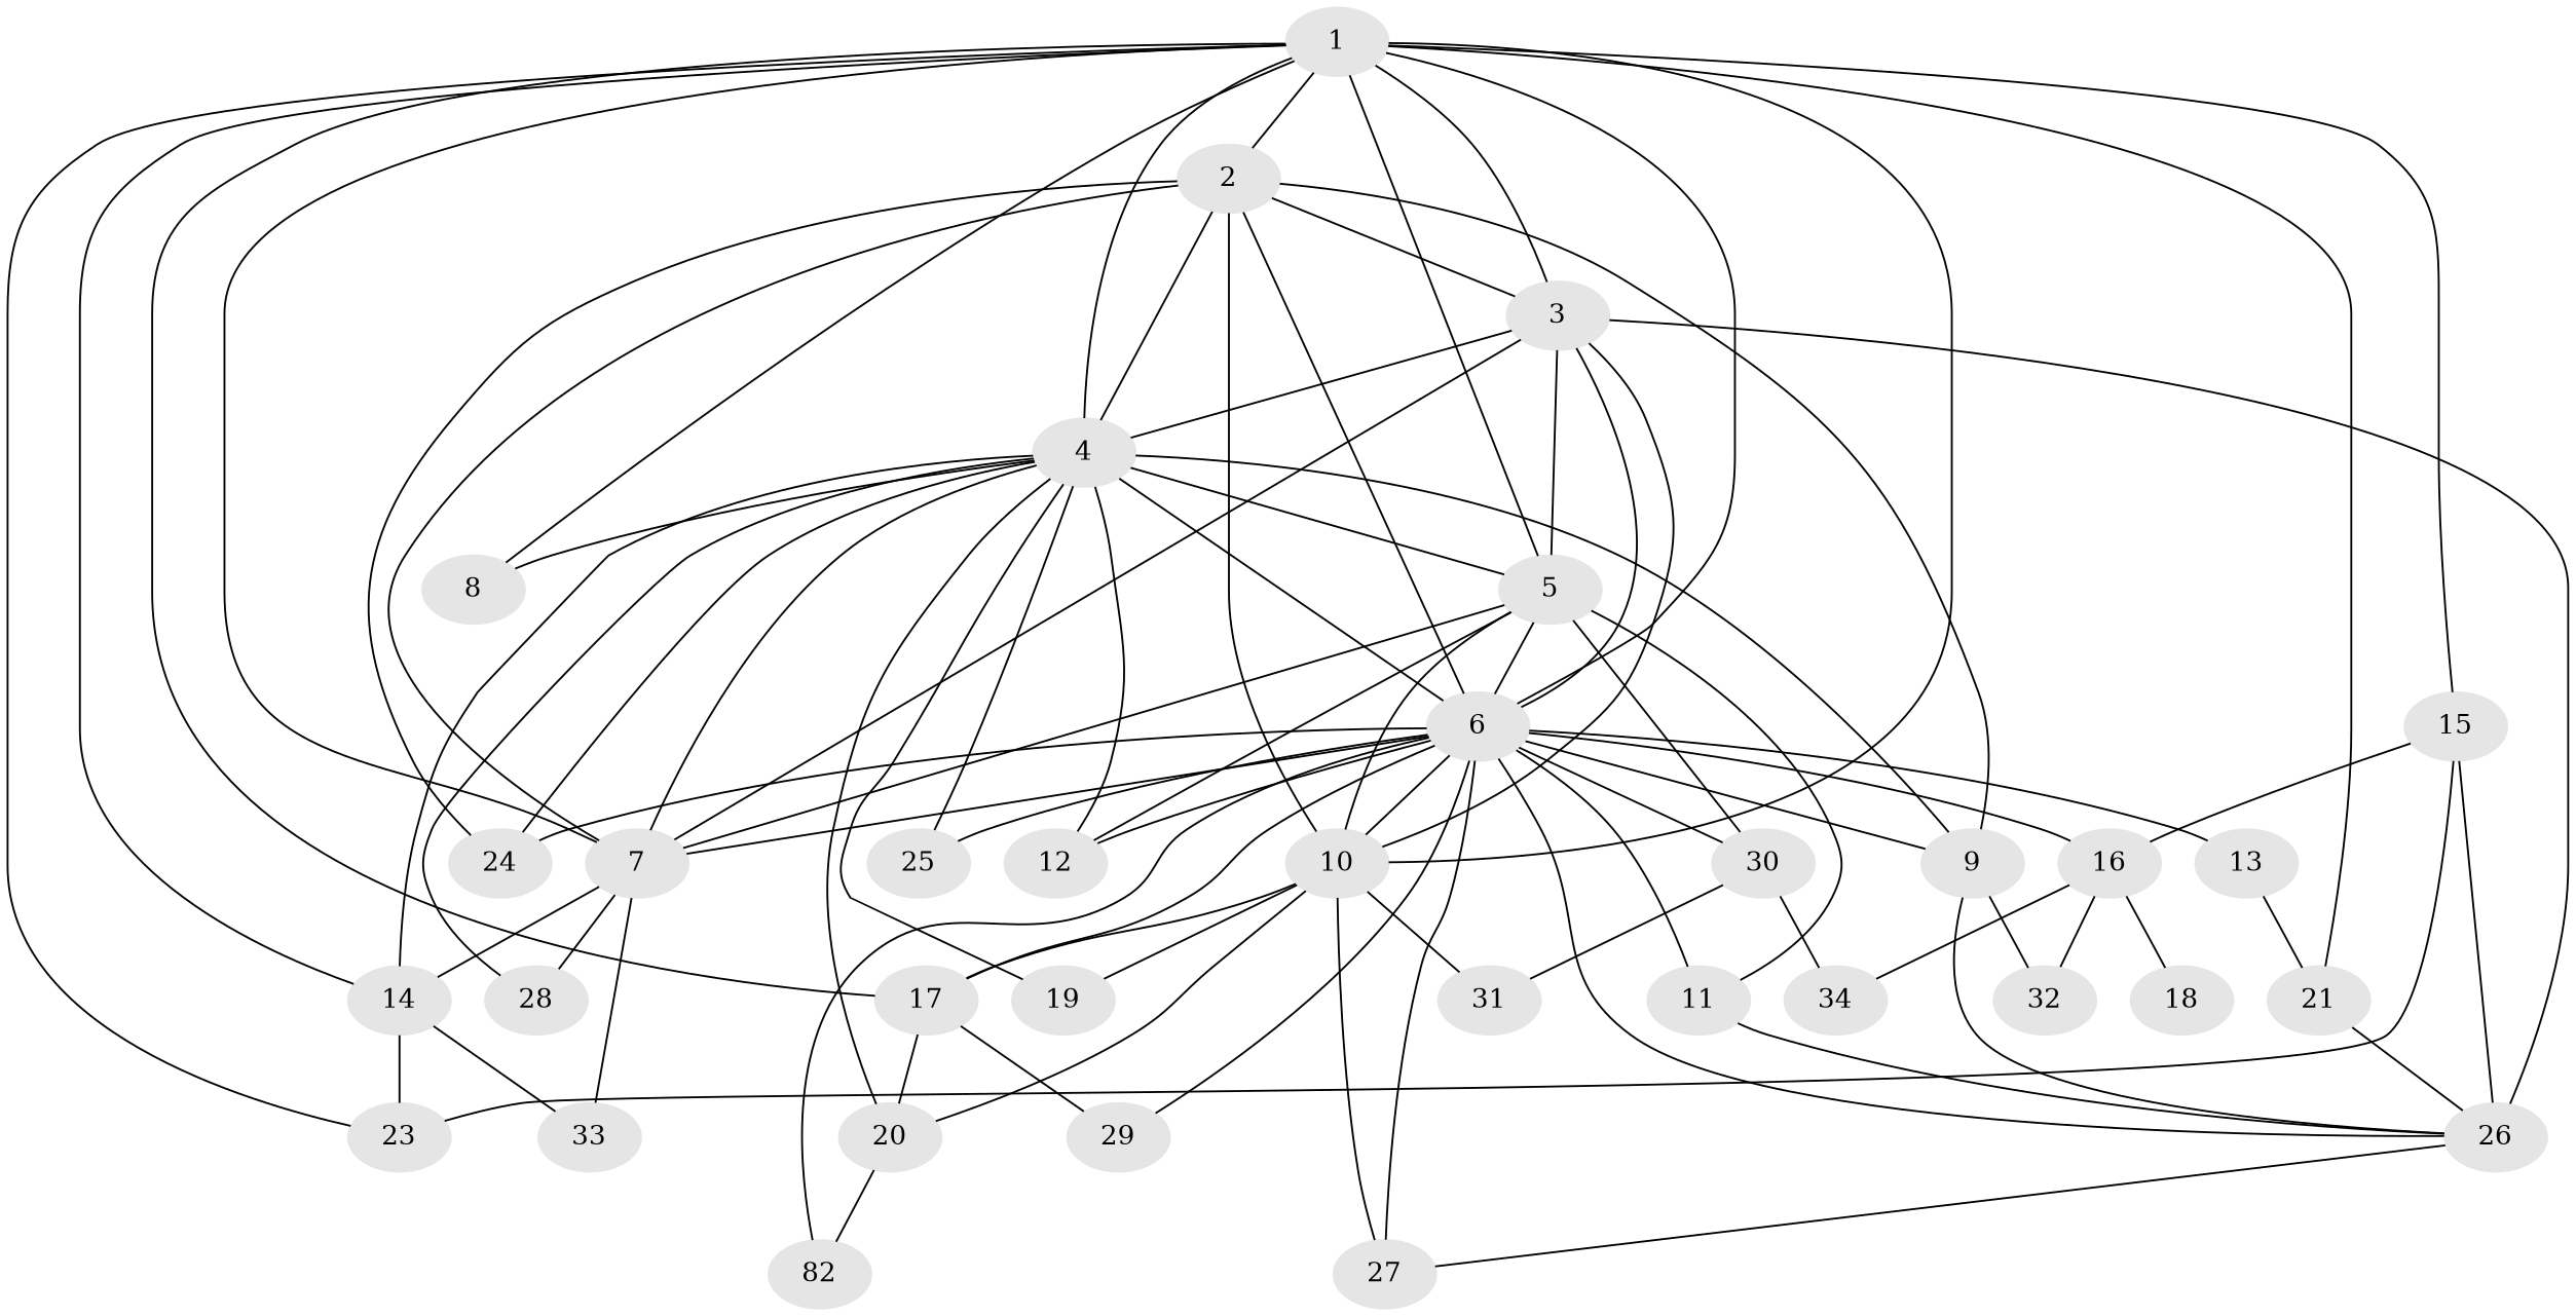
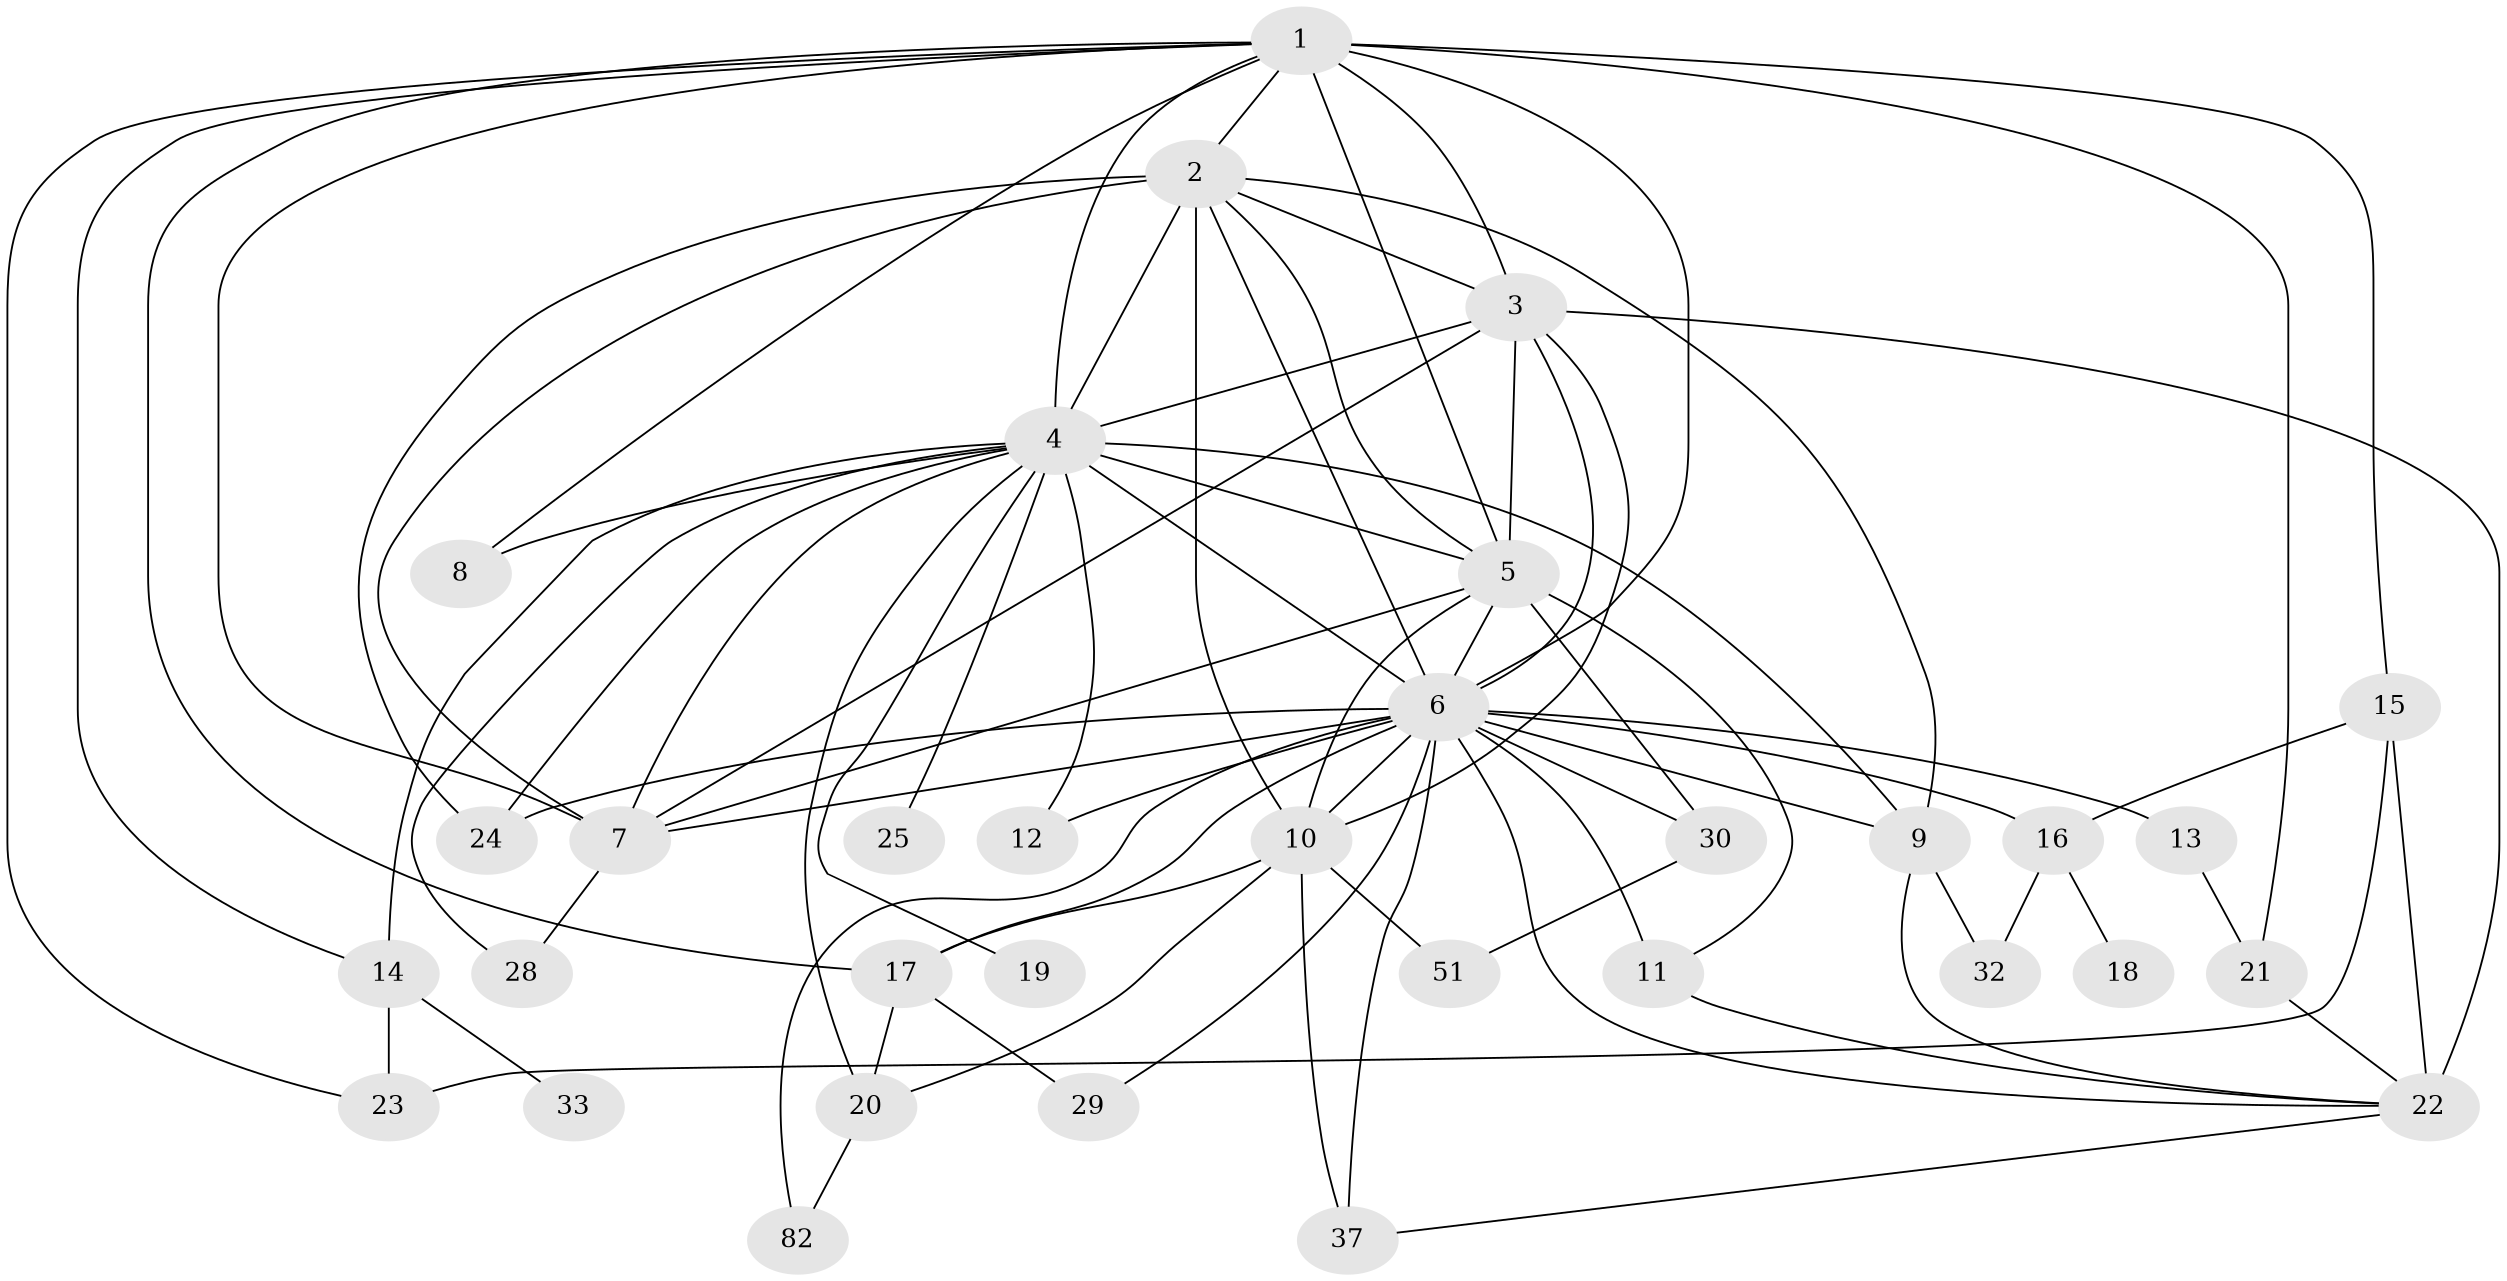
  graph {
    node [color=gray90 style=filled]
    edge [weight=1.0]
    1
    2
    3
    4
    5
    6
    7
    8
    10
    14
    15
    17
    21
    23
    9
    24
-   26
+   26 [label=22]
    12
    19
    20
    25
    28
    11
    30
    13
    16
    n27 [label=82]
-   27
+   27 [label=37]
    29
    33
-   31
+   31 [label=51]
    32
-   34
    18
    1 -- 2
    1 -- 3
    1 -- 4 [weight=2.0]
    1 -- 5
    1 -- 6 [weight=3.0]
    1 -- 7 [weight=2.0]
    1 -- 8
-   1 -- 10 [weight=2.0]
    1 -- 14
    1 -- 15
    1 -- 17
    1 -- 21
    1 -- 23
    2 -- 3
    2 -- 4 [weight=2.0]
-   12 -- 5
+   2 -- 5
    2 -- 6 [weight=3.0]
    2 -- 7 [weight=2.0]
    2 -- 10 [weight=12.0]
    2 -- 9
    2 -- 24
    3 -- 4 [weight=2.0]
    3 -- 5
    3 -- 6 [weight=3.0]
    3 -- 7 [weight=2.0]
    3 -- 10
    3 -- 26 [weight=7.0]
    4 -- 5 [weight=2.0]
    4 -- 6 [weight=4.0]
    4 -- 7 [weight=4.0]
    4 -- 8
    4 -- 14
    4 -- 9
    4 -- 24
    4 -- 12
    4 -- 19
    4 -- 20
    4 -- 25
    4 -- 28
    5 -- 6 [weight=2.0]
    5 -- 7 [weight=3.0]
    5 -- 10
    5 -- 11
    5 -- 30
    6 -- 7 [weight=4.0]
    6 -- 10 [weight=2.0]
    6 -- 17
    6 -- 9 [weight=2.0]
    6 -- 24
    6 -- 26 [weight=2.0]
    6 -- 12 [weight=2.0]
-   6 -- 25
    6 -- 11
    6 -- 30
    6 -- 13
    6 -- 16
    6 -- n27
    6 -- 27
    6 -- 29
-   7 -- 14 [weight=3.0]
    7 -- 28
-   7 -- 33
    10 -- 17
-   10 -- 19
    10 -- 20
    10 -- 27
    10 -- 31
    14 -- 23
    14 -- 33
    15 -- 23
    15 -- 26
    15 -- 16
    17 -- 20
    17 -- 29
    21 -- 26
    9 -- 26
    9 -- 32
    26 -- 27
    20 -- n27
    11 -- 26 [weight=2.0]
    30 -- 31
-   30 -- 34
    13 -- 21
    16 -- 32
-   16 -- 34
    16 -- 18
  }
